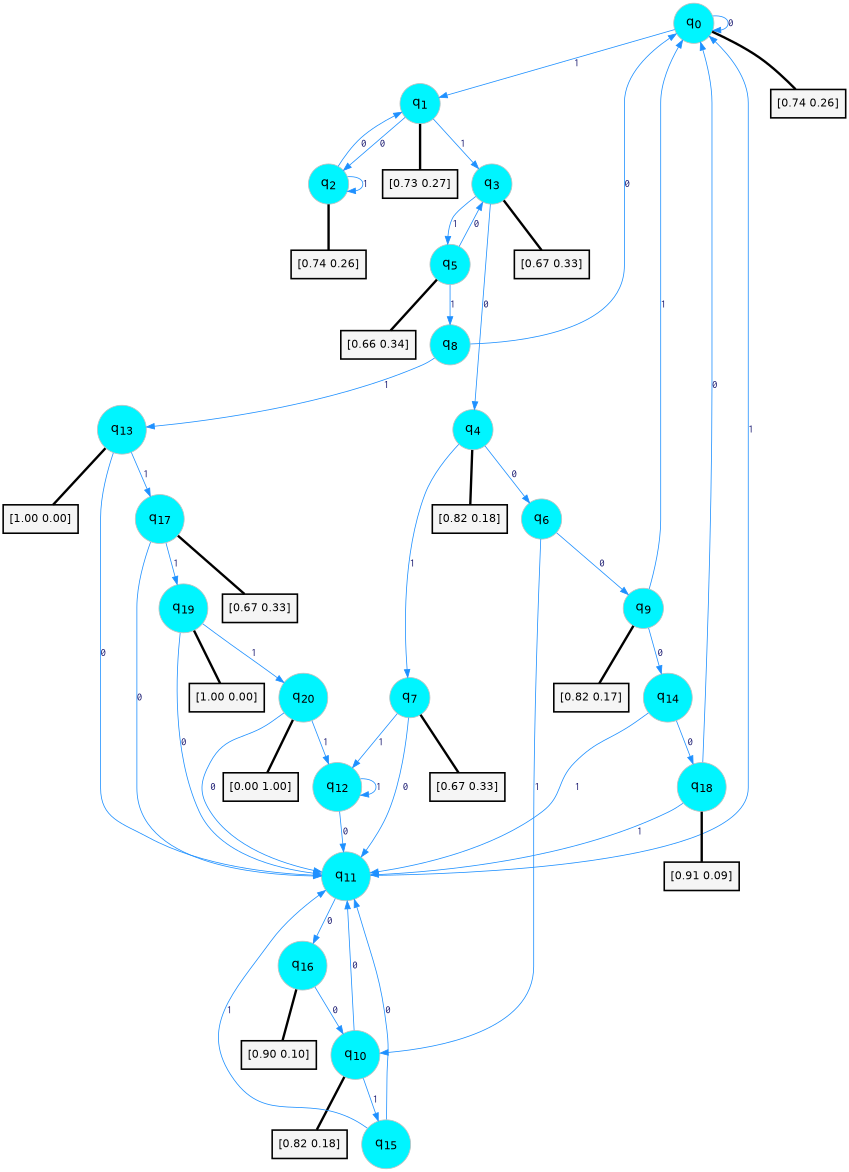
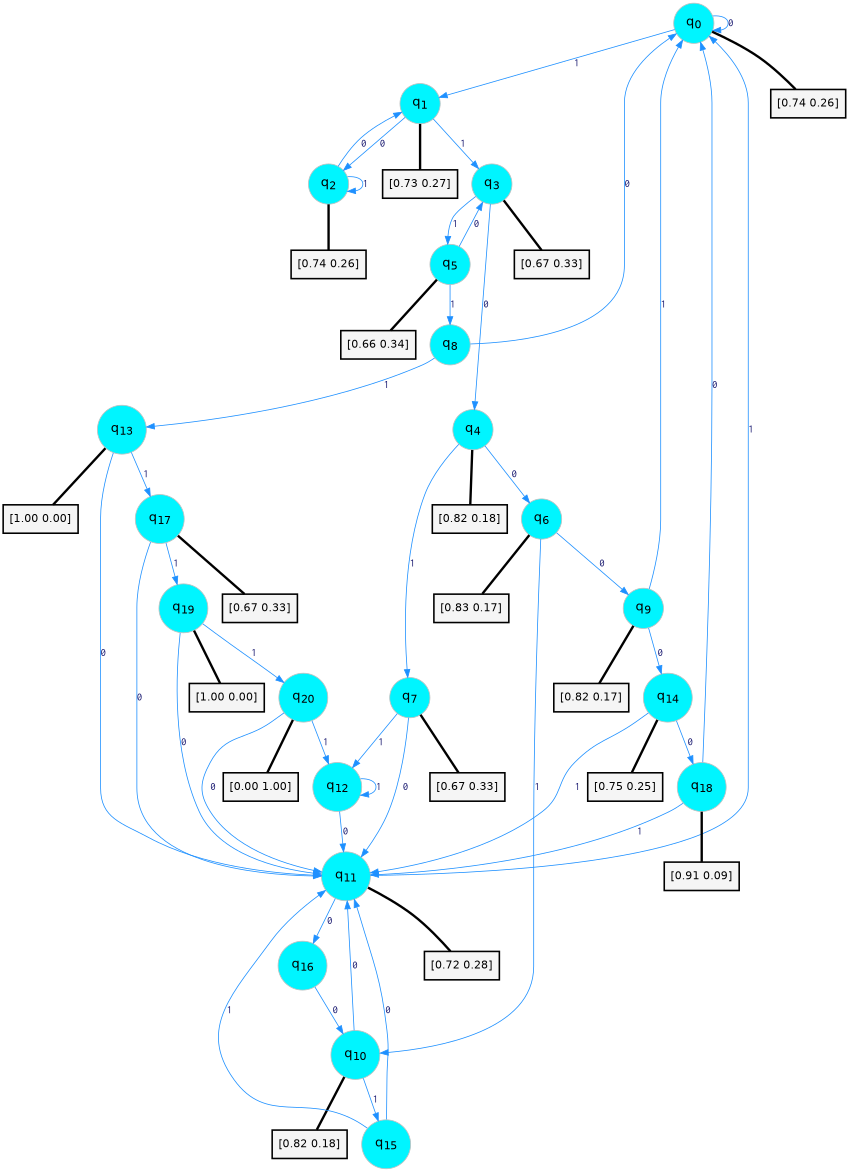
  digraph {
    rankdir=TD
    node [color=gray fillcolor=turquoise1 fontcolor=black fontname=Helvetica fontsize=16 fontweight=bold shape=circle style=filled]
    edge [arrowsize=1 color=dodgerblue1 fontcolor=midnightblue fontname=courier fontweight=bold penwidth=1 style=solid weight=20]
    n1 [label=<q<SUB>0</SUB>>]
    n2 [label=<q<SUB>1</SUB>>]
    n3 [color=black fillcolor=whitesmoke fontsize=14 label="[0.74 0.26]" penwidth=2 shape=box]
    n4 [label=<q<SUB>2</SUB>>]
    n5 [label=<q<SUB>3</SUB>>]
    n6 [color=black fillcolor=whitesmoke fontsize=14 label="[0.73 0.27]" penwidth=2 shape=box]
    n7 [color=black fillcolor=whitesmoke fontsize=14 label="[0.74 0.26]" penwidth=2 shape=box]
    n8 [label=<q<SUB>4</SUB>>]
    n9 [label=<q<SUB>5</SUB>>]
    n10 [color=black fillcolor=whitesmoke fontsize=14 label="[0.67 0.33]" penwidth=2 shape=box]
    n11 [label=<q<SUB>6</SUB>>]
    n12 [label=<q<SUB>7</SUB>>]
    n13 [color=black fillcolor=whitesmoke fontsize=14 label="[0.82 0.18]" penwidth=2 shape=box]
    n14 [label=<q<SUB>8</SUB>>]
    n15 [color=black fillcolor=whitesmoke fontsize=14 label="[0.66 0.34]" penwidth=2 shape=box]
    n16 [label=<q<SUB>9</SUB>>]
    n17 [label=<q<SUB>10</SUB>>]
+   n18 [color=black fillcolor=whitesmoke fontsize=14 label="[0.83 0.17]" penwidth=2 shape=box]
    n19 [label=<q<SUB>11</SUB>>]
    n20 [label=<q<SUB>12</SUB>>]
    n21 [color=black fillcolor=whitesmoke fontsize=14 label="[0.67 0.33]" penwidth=2 shape=box]
    n22 [label=<q<SUB>13</SUB>>]
    n23 [label=<q<SUB>14</SUB>>]
    n24 [color=black fillcolor=whitesmoke fontsize=14 label="[0.82 0.17]" penwidth=2 shape=box]
    n25 [label=<q<SUB>15</SUB>>]
    n26 [color=black fillcolor=whitesmoke fontsize=14 label="[0.82 0.18]" penwidth=2 shape=box]
    n27 [label=<q<SUB>16</SUB>>]
+   n28 [color=black fillcolor=whitesmoke fontsize=14 label="[0.72 0.28]" penwidth=2 shape=box]
    n29 [label=<q<SUB>17</SUB>>]
    n30 [color=black fillcolor=whitesmoke fontsize=14 label="[1.00 0.00]" penwidth=2 shape=box]
    n31 [label=<q<SUB>18</SUB>>]
-   n33 [color=black fillcolor=whitesmoke fontsize=14 label="[0.90 0.10]" penwidth=2 shape=box]
+   n32 [color=black fillcolor=whitesmoke fontsize=14 label="[0.75 0.25]" penwidth=2 shape=box]
    n34 [label=<q<SUB>19</SUB>>]
    n35 [color=black fillcolor=whitesmoke fontsize=14 label="[0.67 0.33]" penwidth=2 shape=box]
    n36 [color=black fillcolor=whitesmoke fontsize=14 label="[0.91 0.09]" penwidth=2 shape=box]
    n37 [label=<q<SUB>20</SUB>>]
    n38 [color=black fillcolor=whitesmoke fontsize=14 label="[1.00 0.00]" penwidth=2 shape=box]
    n39 [color=black fillcolor=whitesmoke fontsize=14 label="[0.00 1.00]" penwidth=2 shape=box]
    n1 -> n1 [label=0]
    n1 -> n2 [label=1]
    n1 -> n3 [arrowhead=none color=black penwidth=3]
    n2 -> n4 [label=0]
    n2 -> n5 [label=1]
    n2 -> n6 [arrowhead=none color=black penwidth=3]
    n4 -> n2 [label=0]
    n4 -> n4 [label=1]
    n4 -> n7 [arrowhead=none color=black penwidth=3]
    n5 -> n8 [label=0]
    n5 -> n9 [label=1]
    n5 -> n10 [arrowhead=none color=black penwidth=3]
    n8 -> n11 [label=0]
    n8 -> n12 [label=1]
    n8 -> n13 [arrowhead=none color=black penwidth=3]
    n9 -> n5 [label=0]
    n9 -> n14 [label=1]
    n9 -> n15 [arrowhead=none color=black penwidth=3]
    n11 -> n16 [label=0]
    n11 -> n17 [label=1]
+   n11 -> n18 [arrowhead=none color=black penwidth=3]
    n12 -> n19 [label=0]
    n12 -> n20 [label=1]
    n12 -> n21 [arrowhead=none color=black penwidth=3]
    n14 -> n1 [label=0]
    n14 -> n22 [label=1]
    n16 -> n1 [label=1]
    n16 -> n23 [label=0]
    n16 -> n24 [arrowhead=none color=black penwidth=3]
    n17 -> n19 [label=0]
    n17 -> n25 [label=1]
    n17 -> n26 [arrowhead=none color=black penwidth=3]
    n19 -> n1 [label=1]
    n19 -> n27 [label=0]
+   n19 -> n28 [arrowhead=none color=black penwidth=3]
    n20 -> n19 [label=0]
    n20 -> n20 [label=1]
    n22 -> n19 [label=0]
    n22 -> n29 [label=1]
    n22 -> n30 [arrowhead=none color=black penwidth=3]
    n23 -> n19 [label=1]
    n23 -> n31 [label=0]
+   n23 -> n32 [arrowhead=none color=black penwidth=3]
    n25 -> n19 [label=0]
    n25 -> n19 [label=1]
    n27 -> n17 [label=0]
-   n27 -> n33 [arrowhead=none color=black penwidth=3]
    n29 -> n19 [label=0]
    n29 -> n34 [label=1]
    n29 -> n35 [arrowhead=none color=black penwidth=3]
    n31 -> n1 [label=0]
    n31 -> n19 [label=1]
    n31 -> n36 [arrowhead=none color=black penwidth=3]
    n34 -> n19 [label=0]
    n34 -> n37 [label=1]
    n34 -> n38 [arrowhead=none color=black penwidth=3]
    n37 -> n19 [label=0]
    n37 -> n20 [label=1]
    n37 -> n39 [arrowhead=none color=black penwidth=3]
  }
